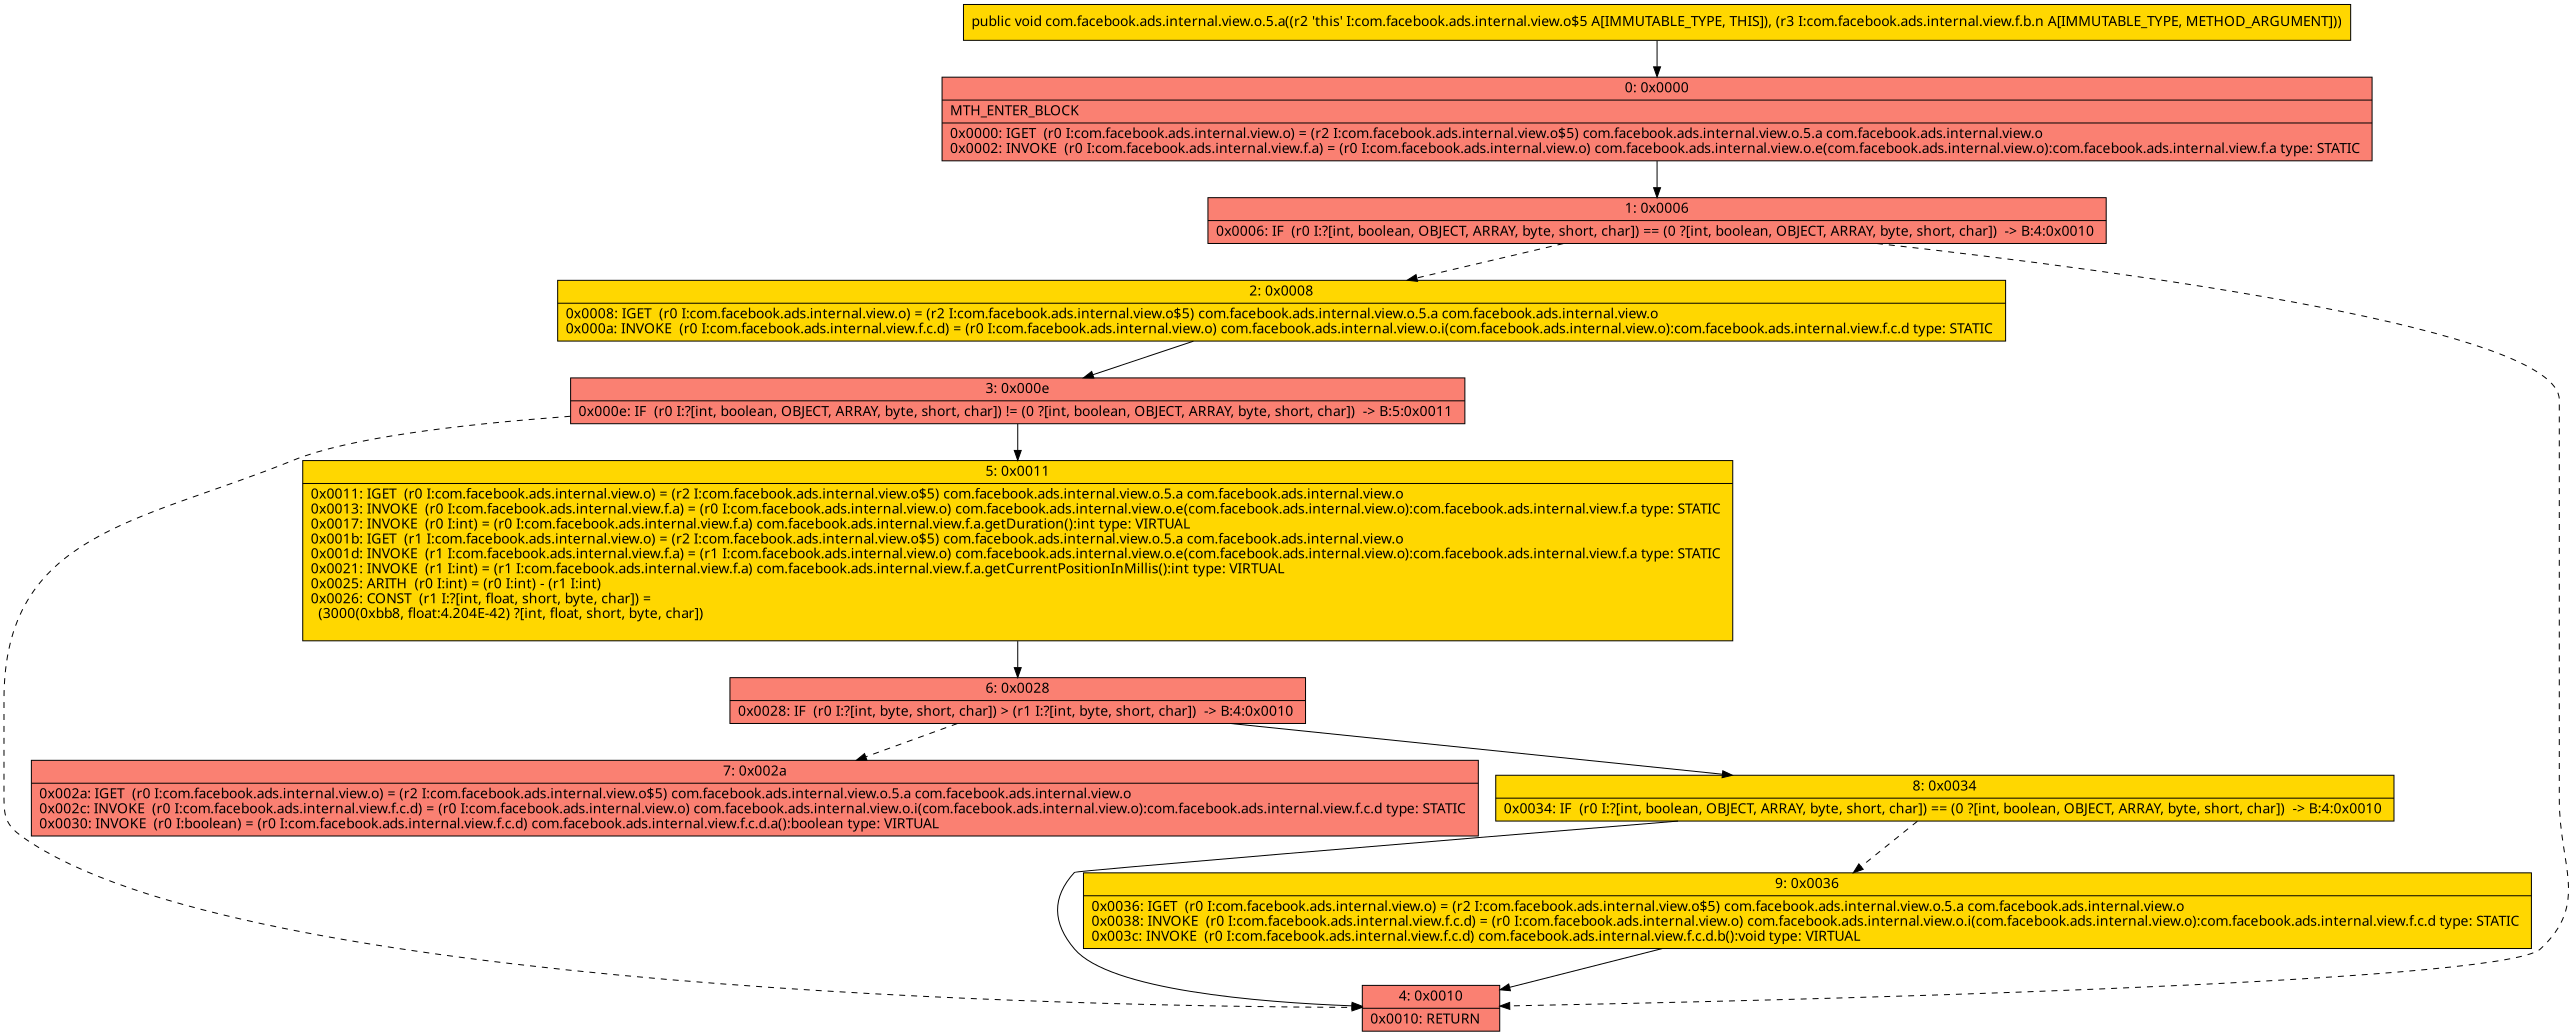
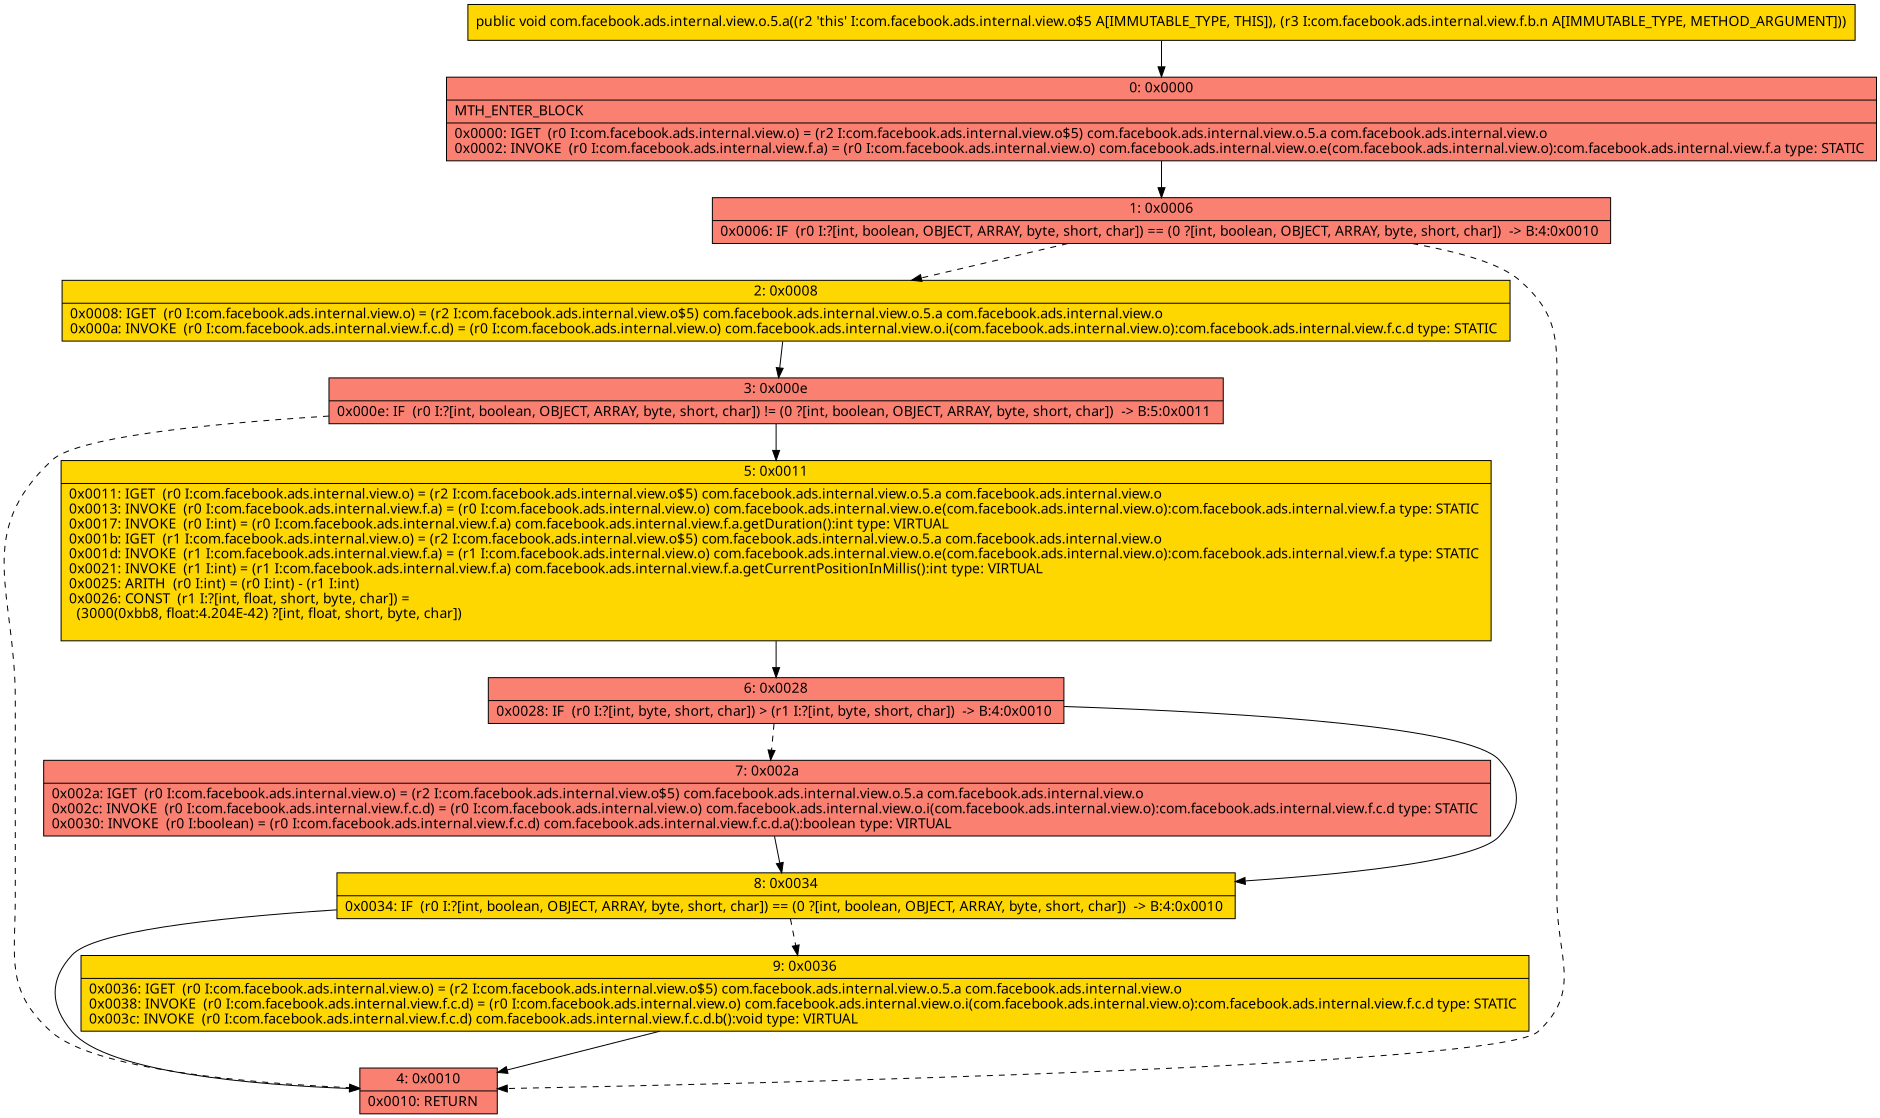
  digraph {
    fontname="Noto Sans"
    node [fillcolor=salmon fontname="Noto Sans" shape=record style=filled]
    edge [fontname="Noto Sans"]
    n1 [label="{0\:\ 0x0000|MTH_ENTER_BLOCK\l|0x0000: IGET  (r0 I:com.facebook.ads.internal.view.o) = (r2 I:com.facebook.ads.internal.view.o$5) com.facebook.ads.internal.view.o.5.a com.facebook.ads.internal.view.o \l0x0002: INVOKE  (r0 I:com.facebook.ads.internal.view.f.a) = (r0 I:com.facebook.ads.internal.view.o) com.facebook.ads.internal.view.o.e(com.facebook.ads.internal.view.o):com.facebook.ads.internal.view.f.a type: STATIC \l}"]
    n2 [label="{1\:\ 0x0006|0x0006: IF  (r0 I:?[int, boolean, OBJECT, ARRAY, byte, short, char]) == (0 ?[int, boolean, OBJECT, ARRAY, byte, short, char])  \-\> B:4:0x0010 \l}"]
    n3 [fillcolor=gold label="{2\:\ 0x0008|0x0008: IGET  (r0 I:com.facebook.ads.internal.view.o) = (r2 I:com.facebook.ads.internal.view.o$5) com.facebook.ads.internal.view.o.5.a com.facebook.ads.internal.view.o \l0x000a: INVOKE  (r0 I:com.facebook.ads.internal.view.f.c.d) = (r0 I:com.facebook.ads.internal.view.o) com.facebook.ads.internal.view.o.i(com.facebook.ads.internal.view.o):com.facebook.ads.internal.view.f.c.d type: STATIC \l}"]
    n4 [label="{4\:\ 0x0010|0x0010: RETURN   \l}"]
    n5 [label="{3\:\ 0x000e|0x000e: IF  (r0 I:?[int, boolean, OBJECT, ARRAY, byte, short, char]) != (0 ?[int, boolean, OBJECT, ARRAY, byte, short, char])  \-\> B:5:0x0011 \l}"]
    n6 [fillcolor=gold label="{5\:\ 0x0011|0x0011: IGET  (r0 I:com.facebook.ads.internal.view.o) = (r2 I:com.facebook.ads.internal.view.o$5) com.facebook.ads.internal.view.o.5.a com.facebook.ads.internal.view.o \l0x0013: INVOKE  (r0 I:com.facebook.ads.internal.view.f.a) = (r0 I:com.facebook.ads.internal.view.o) com.facebook.ads.internal.view.o.e(com.facebook.ads.internal.view.o):com.facebook.ads.internal.view.f.a type: STATIC \l0x0017: INVOKE  (r0 I:int) = (r0 I:com.facebook.ads.internal.view.f.a) com.facebook.ads.internal.view.f.a.getDuration():int type: VIRTUAL \l0x001b: IGET  (r1 I:com.facebook.ads.internal.view.o) = (r2 I:com.facebook.ads.internal.view.o$5) com.facebook.ads.internal.view.o.5.a com.facebook.ads.internal.view.o \l0x001d: INVOKE  (r1 I:com.facebook.ads.internal.view.f.a) = (r1 I:com.facebook.ads.internal.view.o) com.facebook.ads.internal.view.o.e(com.facebook.ads.internal.view.o):com.facebook.ads.internal.view.f.a type: STATIC \l0x0021: INVOKE  (r1 I:int) = (r1 I:com.facebook.ads.internal.view.f.a) com.facebook.ads.internal.view.f.a.getCurrentPositionInMillis():int type: VIRTUAL \l0x0025: ARITH  (r0 I:int) = (r0 I:int) \- (r1 I:int) \l0x0026: CONST  (r1 I:?[int, float, short, byte, char]) = \l  (3000(0xbb8, float:4.204E\-42) ?[int, float, short, byte, char])\l \l}"]
    n7 [label="{6\:\ 0x0028|0x0028: IF  (r0 I:?[int, byte, short, char]) \> (r1 I:?[int, byte, short, char])  \-\> B:4:0x0010 \l}"]
    n8 [label="{7\:\ 0x002a|0x002a: IGET  (r0 I:com.facebook.ads.internal.view.o) = (r2 I:com.facebook.ads.internal.view.o$5) com.facebook.ads.internal.view.o.5.a com.facebook.ads.internal.view.o \l0x002c: INVOKE  (r0 I:com.facebook.ads.internal.view.f.c.d) = (r0 I:com.facebook.ads.internal.view.o) com.facebook.ads.internal.view.o.i(com.facebook.ads.internal.view.o):com.facebook.ads.internal.view.f.c.d type: STATIC \l0x0030: INVOKE  (r0 I:boolean) = (r0 I:com.facebook.ads.internal.view.f.c.d) com.facebook.ads.internal.view.f.c.d.a():boolean type: VIRTUAL \l}"]
    n9 [fillcolor=gold label="{8\:\ 0x0034|0x0034: IF  (r0 I:?[int, boolean, OBJECT, ARRAY, byte, short, char]) == (0 ?[int, boolean, OBJECT, ARRAY, byte, short, char])  \-\> B:4:0x0010 \l}"]
    n10 [fillcolor=gold label="{9\:\ 0x0036|0x0036: IGET  (r0 I:com.facebook.ads.internal.view.o) = (r2 I:com.facebook.ads.internal.view.o$5) com.facebook.ads.internal.view.o.5.a com.facebook.ads.internal.view.o \l0x0038: INVOKE  (r0 I:com.facebook.ads.internal.view.f.c.d) = (r0 I:com.facebook.ads.internal.view.o) com.facebook.ads.internal.view.o.i(com.facebook.ads.internal.view.o):com.facebook.ads.internal.view.f.c.d type: STATIC \l0x003c: INVOKE  (r0 I:com.facebook.ads.internal.view.f.c.d) com.facebook.ads.internal.view.f.c.d.b():void type: VIRTUAL \l}"]
    n11 [fillcolor=gold label="{public void com.facebook.ads.internal.view.o.5.a((r2 'this' I:com.facebook.ads.internal.view.o$5 A[IMMUTABLE_TYPE, THIS]), (r3 I:com.facebook.ads.internal.view.f.b.n A[IMMUTABLE_TYPE, METHOD_ARGUMENT])) }"]
    n1 -> n2
    n2 -> n3 [style=dashed]
    n2 -> n4 [style=dashed]
    n3 -> n5
    n5 -> n4 [style=dashed]
    n5 -> n6
    n6 -> n7
    n7 -> n8 [style=dashed]
    n7 -> n9
+   n8 -> n9
    n9 -> n4
    n9 -> n10 [style=dashed]
    n10 -> n4
    n11 -> n1
  }
